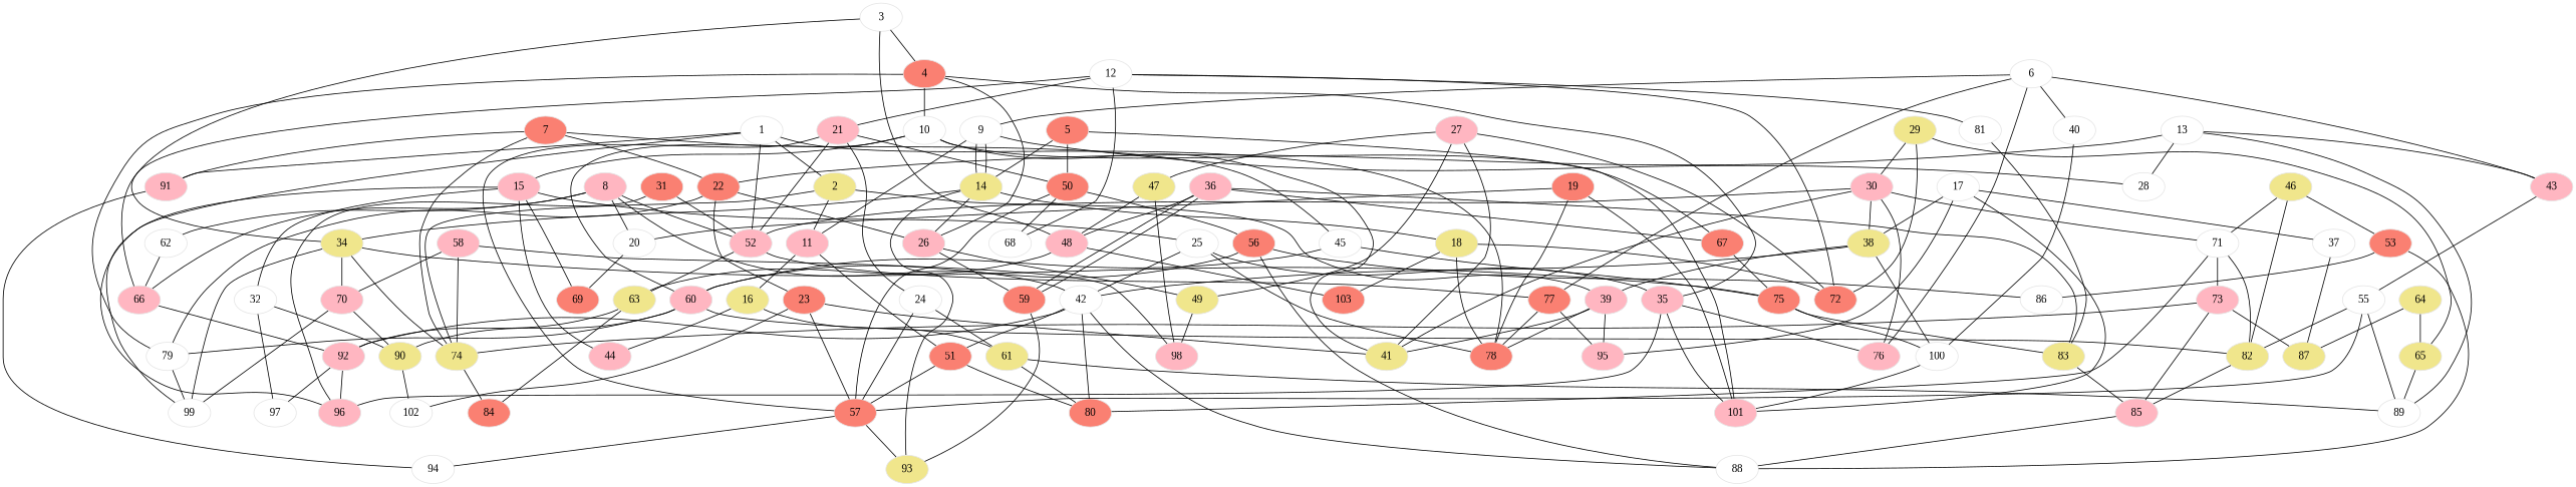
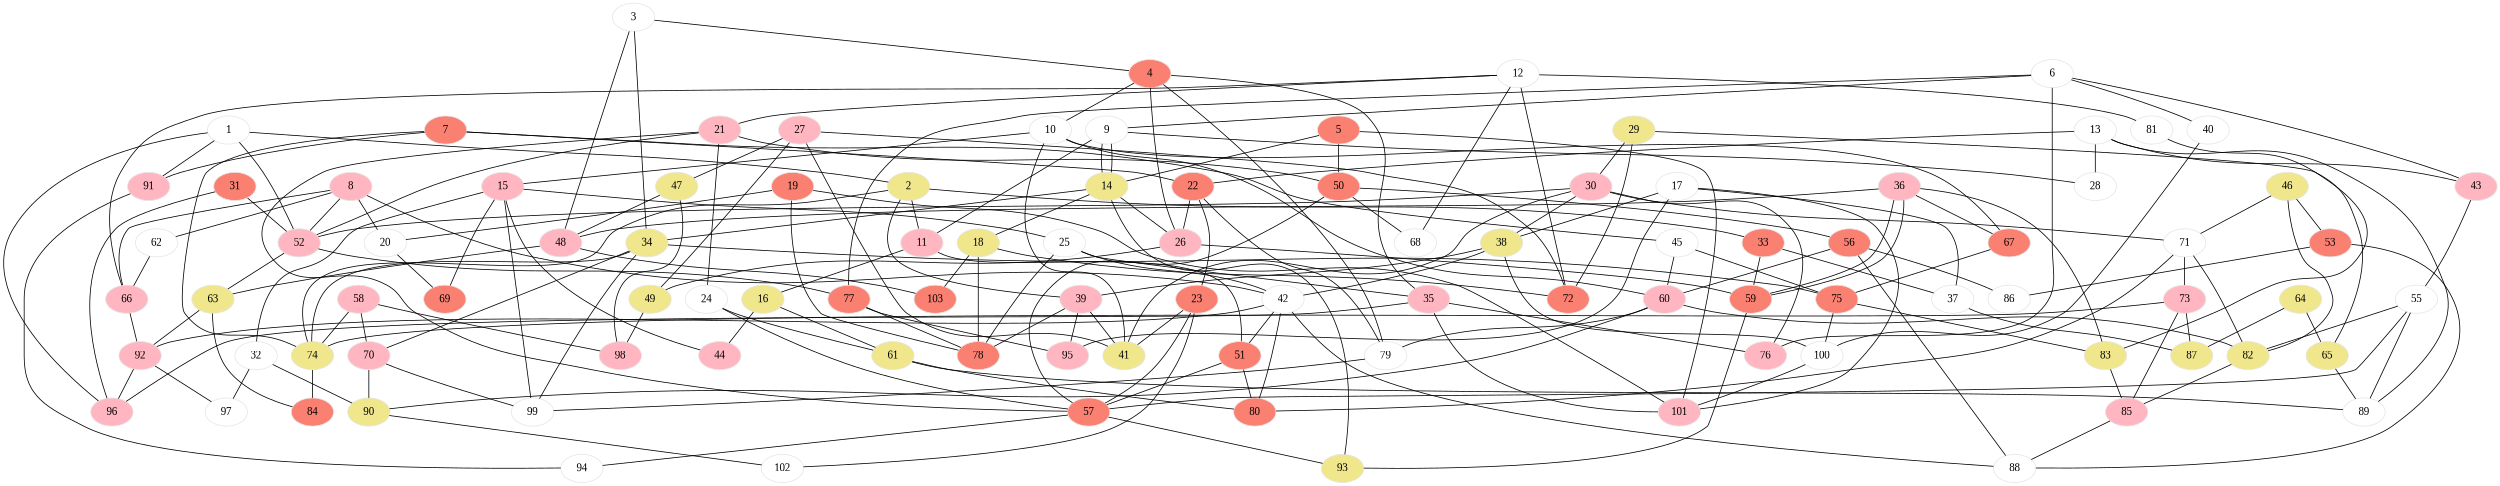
  graph {
    fontname="Liberation Serif"
    node [color=gray90 fillcolor=white fontname="Liberation Serif" style=filled]
    edge [fontname="Liberation Serif"]
    2 [fillcolor=khaki]
    1
    52 [fillcolor=lightpink]
    78 [fillcolor=salmon]
    91 [fillcolor=lightpink]
    96 [fillcolor=lightpink]
    11 [fillcolor=lightpink]
+   33 [fillcolor=salmon]
    39 [fillcolor=lightpink]
    74 [fillcolor=khaki]
    77 [fillcolor=salmon]
    63 [fillcolor=khaki]
    94
    16 [fillcolor=khaki]
    51 [fillcolor=salmon]
    37
    59 [fillcolor=salmon]
    41 [fillcolor=khaki]
    95 [fillcolor=lightpink]
    84 [fillcolor=salmon]
    4 [fillcolor=salmon]
    3
    34 [fillcolor=khaki]
    48 [fillcolor=lightpink]
    10
    26 [fillcolor=lightpink]
    35 [fillcolor=lightpink]
    79
    99
    75 [fillcolor=salmon]
    70 [fillcolor=lightpink]
    103 [fillcolor=salmon]
    15 [fillcolor=lightpink]
    60 [fillcolor=lightpink]
    67 [fillcolor=salmon]
    49 [fillcolor=khaki]
    101 [fillcolor=lightpink]
    76 [fillcolor=lightpink]
    5 [fillcolor=salmon]
    14 [fillcolor=khaki]
    50 [fillcolor=salmon]
    18 [fillcolor=khaki]
    93 [fillcolor=khaki]
    68
    57 [fillcolor=salmon]
    56 [fillcolor=salmon]
    6
    9
    40
    43 [fillcolor=lightpink]
    28
    100
    55
    7 [fillcolor=salmon]
    22 [fillcolor=salmon]
    45
    23 [fillcolor=salmon]
    8 [fillcolor=lightpink]
    20
    42
    62
    66 [fillcolor=lightpink]
    69 [fillcolor=salmon]
    80 [fillcolor=salmon]
    88
    92 [fillcolor=lightpink]
    25
    32
    44 [fillcolor=lightpink]
    90 [fillcolor=khaki]
    82 [fillcolor=khaki]
    61 [fillcolor=khaki]
    12
    21 [fillcolor=lightpink]
    72 [fillcolor=salmon]
    81
    24
    83 [fillcolor=khaki]
    13
    89
    58 [fillcolor=lightpink]
    98 [fillcolor=lightpink]
    97
    17
    38 [fillcolor=khaki]
    87 [fillcolor=khaki]
    19 [fillcolor=salmon]
    102
    27 [fillcolor=lightpink]
    47 [fillcolor=khaki]
    29 [fillcolor=khaki]
    30 [fillcolor=lightpink]
    65 [fillcolor=khaki]
    71
    73 [fillcolor=lightpink]
    31 [fillcolor=salmon]
    36 [fillcolor=lightpink]
    85 [fillcolor=lightpink]
    46 [fillcolor=khaki]
    53 [fillcolor=salmon]
    86
    64 [fillcolor=khaki]
    2 -- 11
+   2 -- 33
    2 -- 39
    2 -- 74
    1 -- 2
    1 -- 52
-   1 -- 78
    1 -- 91
    1 -- 96
    52 -- 77
    52 -- 63
    91 -- 94
    11 -- 16
    11 -- 51
+   33 -- 37
+   33 -- 59
    39 -- 78
    39 -- 41
    39 -- 95
    74 -- 84
    77 -- 78
    77 -- 95
    63 -- 84
    63 -- 92
    16 -- 44
    16 -- 61
    51 -- 57
    51 -- 80
    37 -- 87
    59 -- 93
    4 -- 10
    4 -- 26
    4 -- 35
    4 -- 79
    3 -- 4
    3 -- 34
    3 -- 48
    34 -- 74
    34 -- 99
    34 -- 75
    34 -- 70
    48 -- 63
    48 -- 103
    10 -- 41
    10 -- 15
    10 -- 60
    10 -- 67
    26 -- 59
    26 -- 49
    35 -- 96
    35 -- 101
    35 -- 76
    79 -- 99
    75 -- 100
    75 -- 83
    70 -- 99
    70 -- 90
    15 -- 99
    15 -- 69
    15 -- 25
    15 -- 32
    15 -- 44
    60 -- 79
    60 -- 90
    60 -- 82
    67 -- 75
    49 -- 98
    5 -- 101
    5 -- 14
    5 -- 50
    14 -- 34
    14 -- 26
    14 -- 18
    14 -- 93
    50 -- 68
    50 -- 57
    50 -- 56
    18 -- 78
    18 -- 103
    18 -- 72
    57 -- 94
    57 -- 93
    56 -- 60
    56 -- 88
    56 -- 86
    6 -- 77
    6 -- 76
    6 -- 9
    6 -- 40
    6 -- 43
    9 -- 11
    9 -- 14
    9 -- 14
    9 -- 28
    40 -- 100
    43 -- 55
    100 -- 101
    55 -- 57
    55 -- 82
    55 -- 89
    7 -- 91
    7 -- 74
    7 -- 22
    7 -- 45
    22 -- 26
    22 -- 79
    22 -- 23
    45 -- 75
    45 -- 60
    23 -- 41
    23 -- 57
    23 -- 102
    8 -- 52
    8 -- 20
    8 -- 42
    8 -- 62
    8 -- 66
    20 -- 69
    42 -- 51
    42 -- 80
    42 -- 88
    42 -- 92
    62 -- 66
    66 -- 92
    92 -- 96
    92 -- 97
    25 -- 78
    25 -- 35
    25 -- 42
    32 -- 90
    32 -- 97
    90 -- 102
    82 -- 85
    61 -- 80
    61 -- 89
    12 -- 68
    12 -- 66
    12 -- 21
    12 -- 72
    12 -- 81
    21 -- 52
    21 -- 50
    21 -- 57
    21 -- 24
    81 -- 83
    24 -- 57
    24 -- 61
    83 -- 85
    13 -- 43
    13 -- 28
    13 -- 22
    13 -- 89
    58 -- 74
    58 -- 70
    58 -- 98
    17 -- 37
    17 -- 95
    17 -- 101
    17 -- 38
    38 -- 39
    38 -- 100
    38 -- 42
    19 -- 78
    19 -- 101
    19 -- 20
    27 -- 41
    27 -- 49
    27 -- 72
    27 -- 47
    47 -- 48
    47 -- 98
    29 -- 72
    29 -- 30
    29 -- 65
    30 -- 52
    30 -- 41
    30 -- 76
    30 -- 38
    30 -- 71
    65 -- 89
    71 -- 80
    71 -- 82
    71 -- 73
    73 -- 74
    73 -- 87
    73 -- 85
    31 -- 52
    31 -- 96
    36 -- 59
    36 -- 59
    36 -- 48
    36 -- 67
    36 -- 83
    85 -- 88
    46 -- 82
    46 -- 71
    46 -- 53
    53 -- 88
    53 -- 86
    64 -- 87
    64 -- 65
  }
